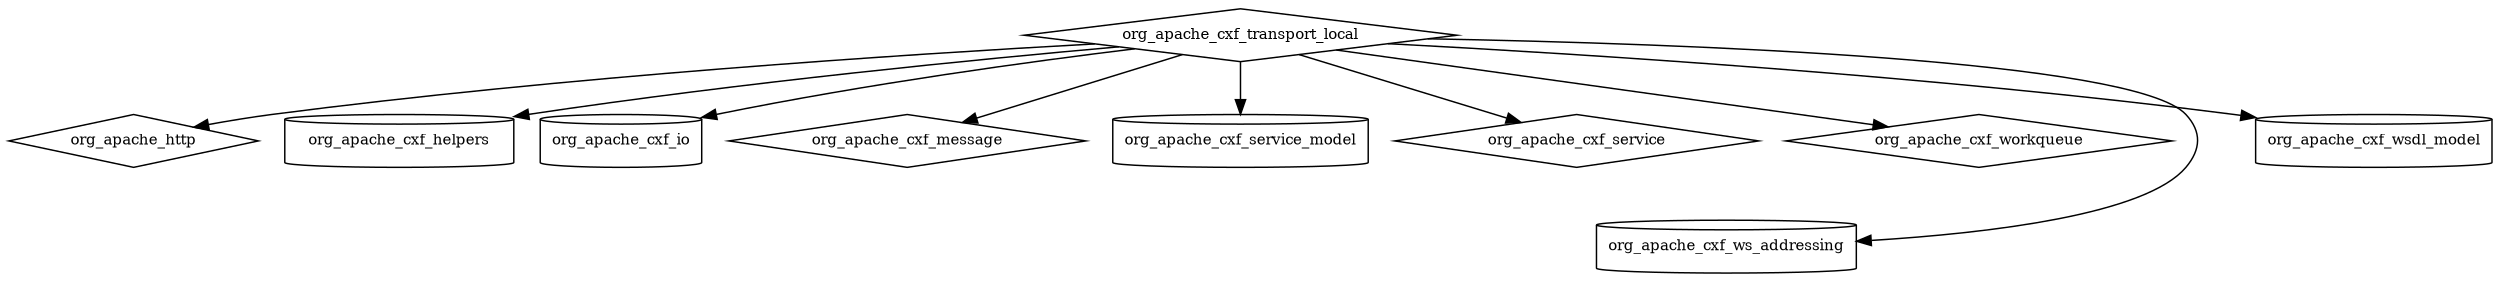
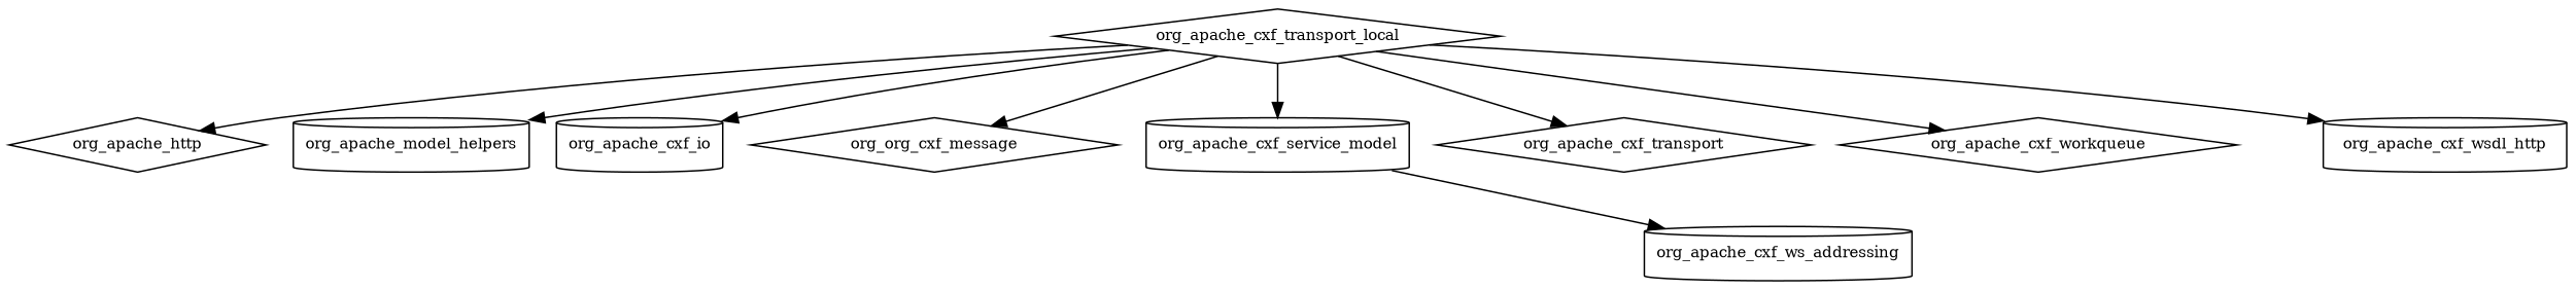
  digraph {
    node [fontsize=10.0 shape=diamond]
    org_apache_cxf_transport_local
    n2 [label=org_apache_http]
-   org_apache_cxf_helpers [shape=cylinder]
+   org_apache_cxf_helpers [shape=cylinder label=org_apache_model_helpers]
    org_apache_cxf_io [shape=cylinder]
-   org_apache_cxf_message
+   org_apache_cxf_message [label=org_org_cxf_message]
    org_apache_cxf_service_model [shape=cylinder]
-   org_apache_cxf_transport [label=org_apache_cxf_service]
+   org_apache_cxf_transport
    org_apache_cxf_workqueue
    org_apache_cxf_ws_addressing [shape=cylinder]
-   org_apache_cxf_wsdl_http [shape=cylinder label=org_apache_cxf_wsdl_model]
+   org_apache_cxf_wsdl_http [shape=cylinder]
    org_apache_cxf_transport_local -> n2
    org_apache_cxf_transport_local -> org_apache_cxf_helpers
    org_apache_cxf_transport_local -> org_apache_cxf_io
    org_apache_cxf_transport_local -> org_apache_cxf_message
    org_apache_cxf_transport_local -> org_apache_cxf_service_model
    org_apache_cxf_transport_local -> org_apache_cxf_transport
    org_apache_cxf_transport_local -> org_apache_cxf_workqueue
-   org_apache_cxf_transport_local -> org_apache_cxf_ws_addressing
+   org_apache_cxf_service_model -> org_apache_cxf_ws_addressing
    org_apache_cxf_transport_local -> org_apache_cxf_wsdl_http
  }
